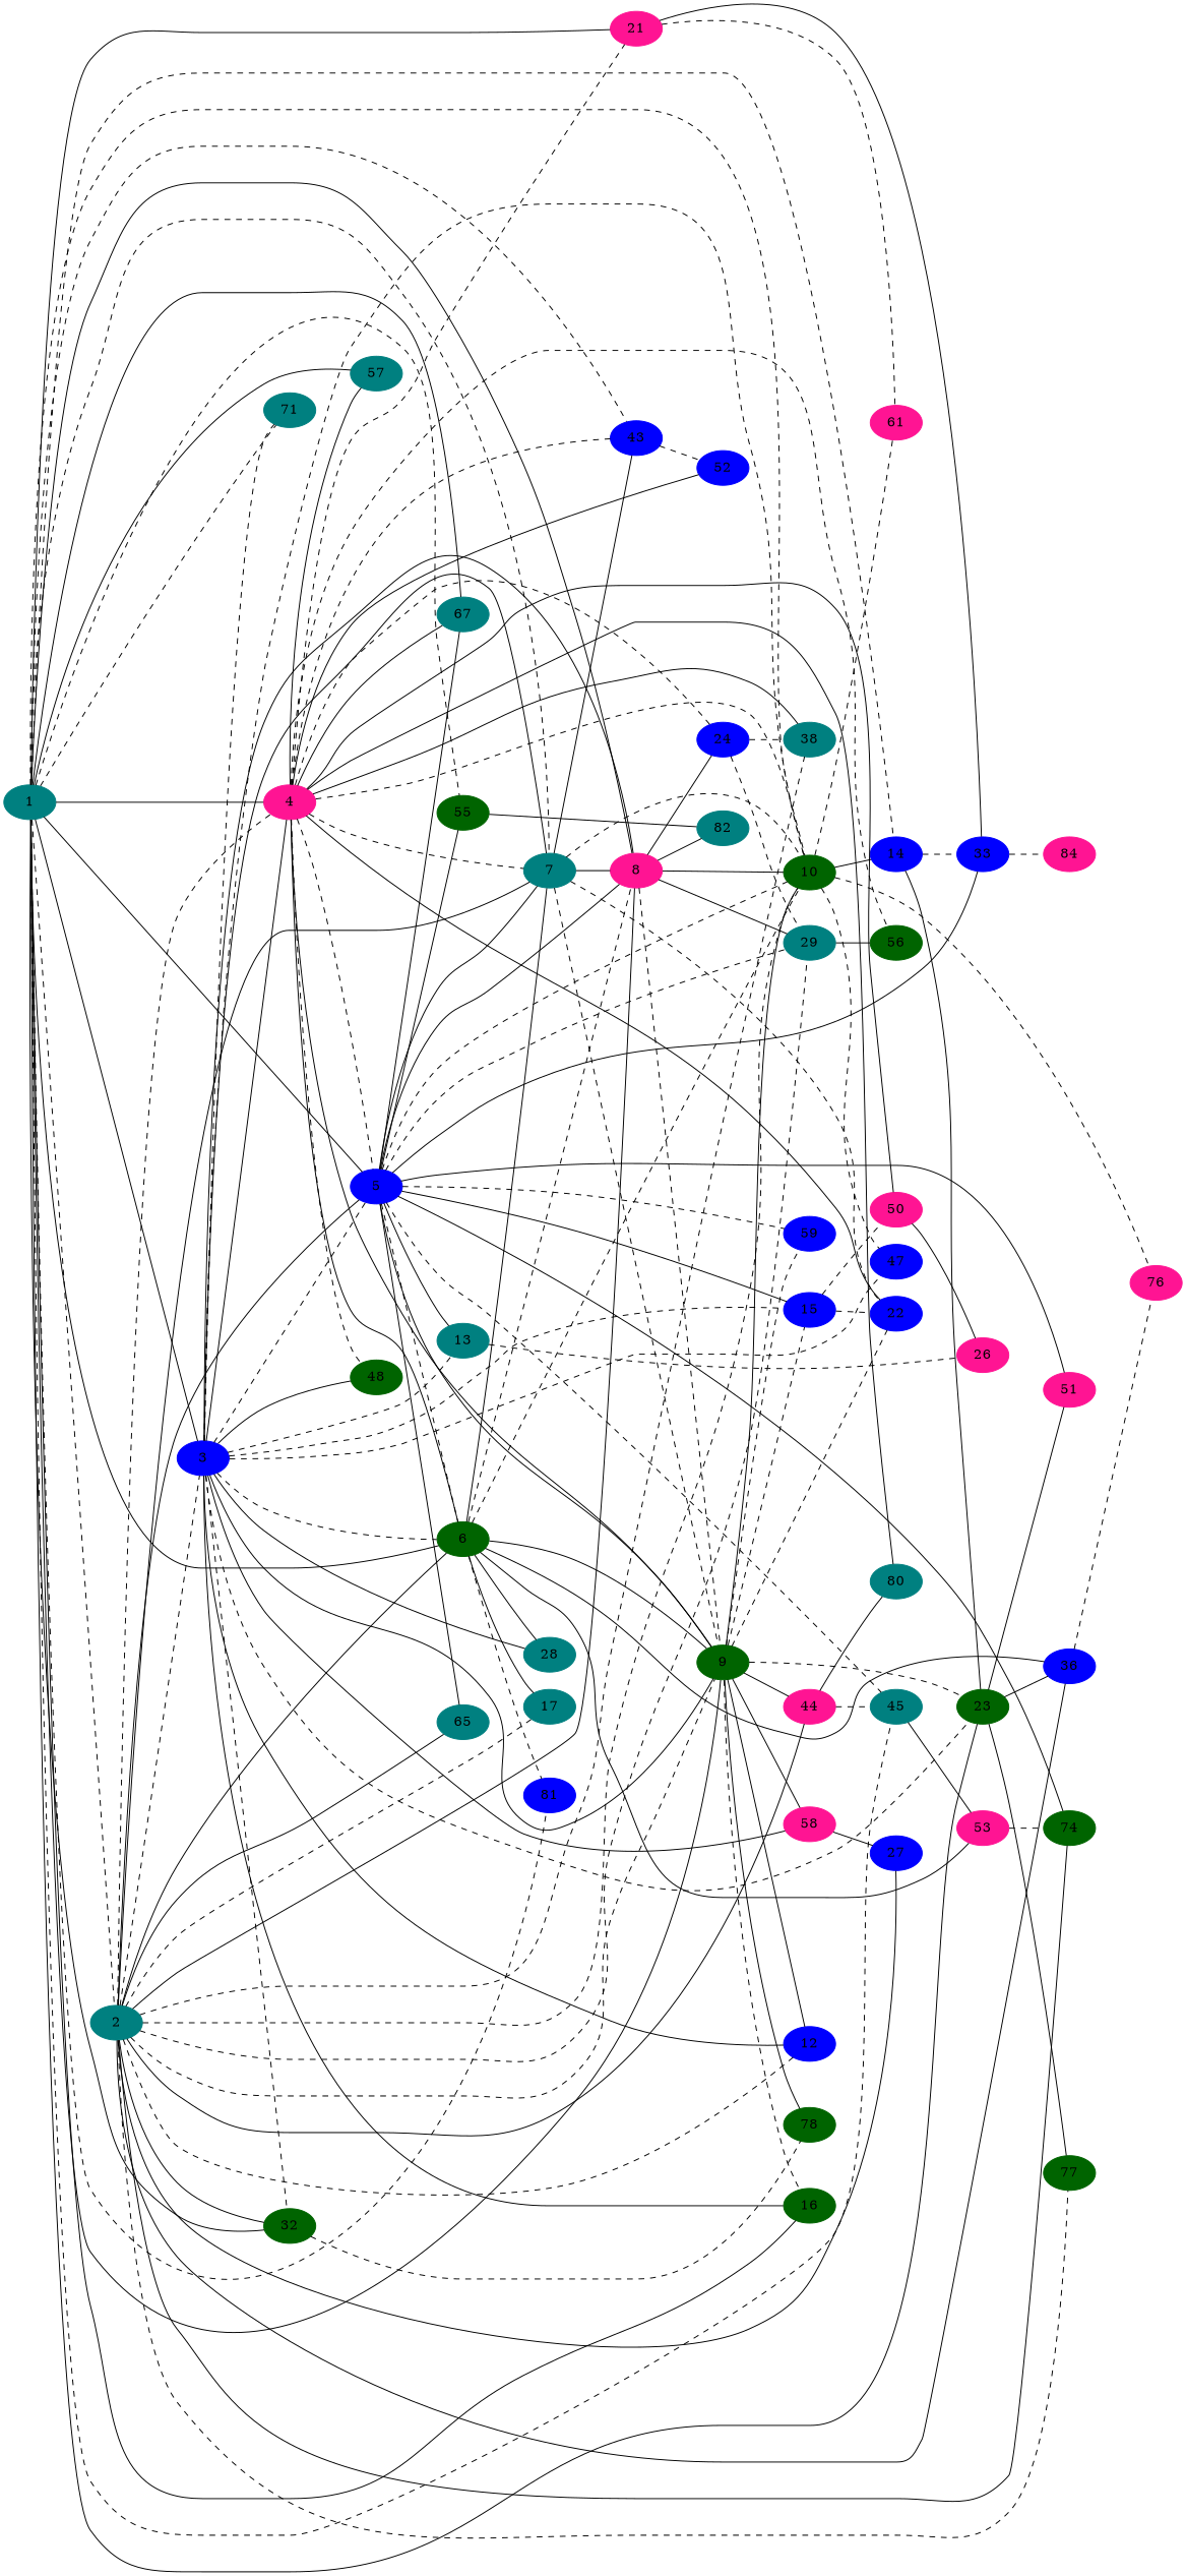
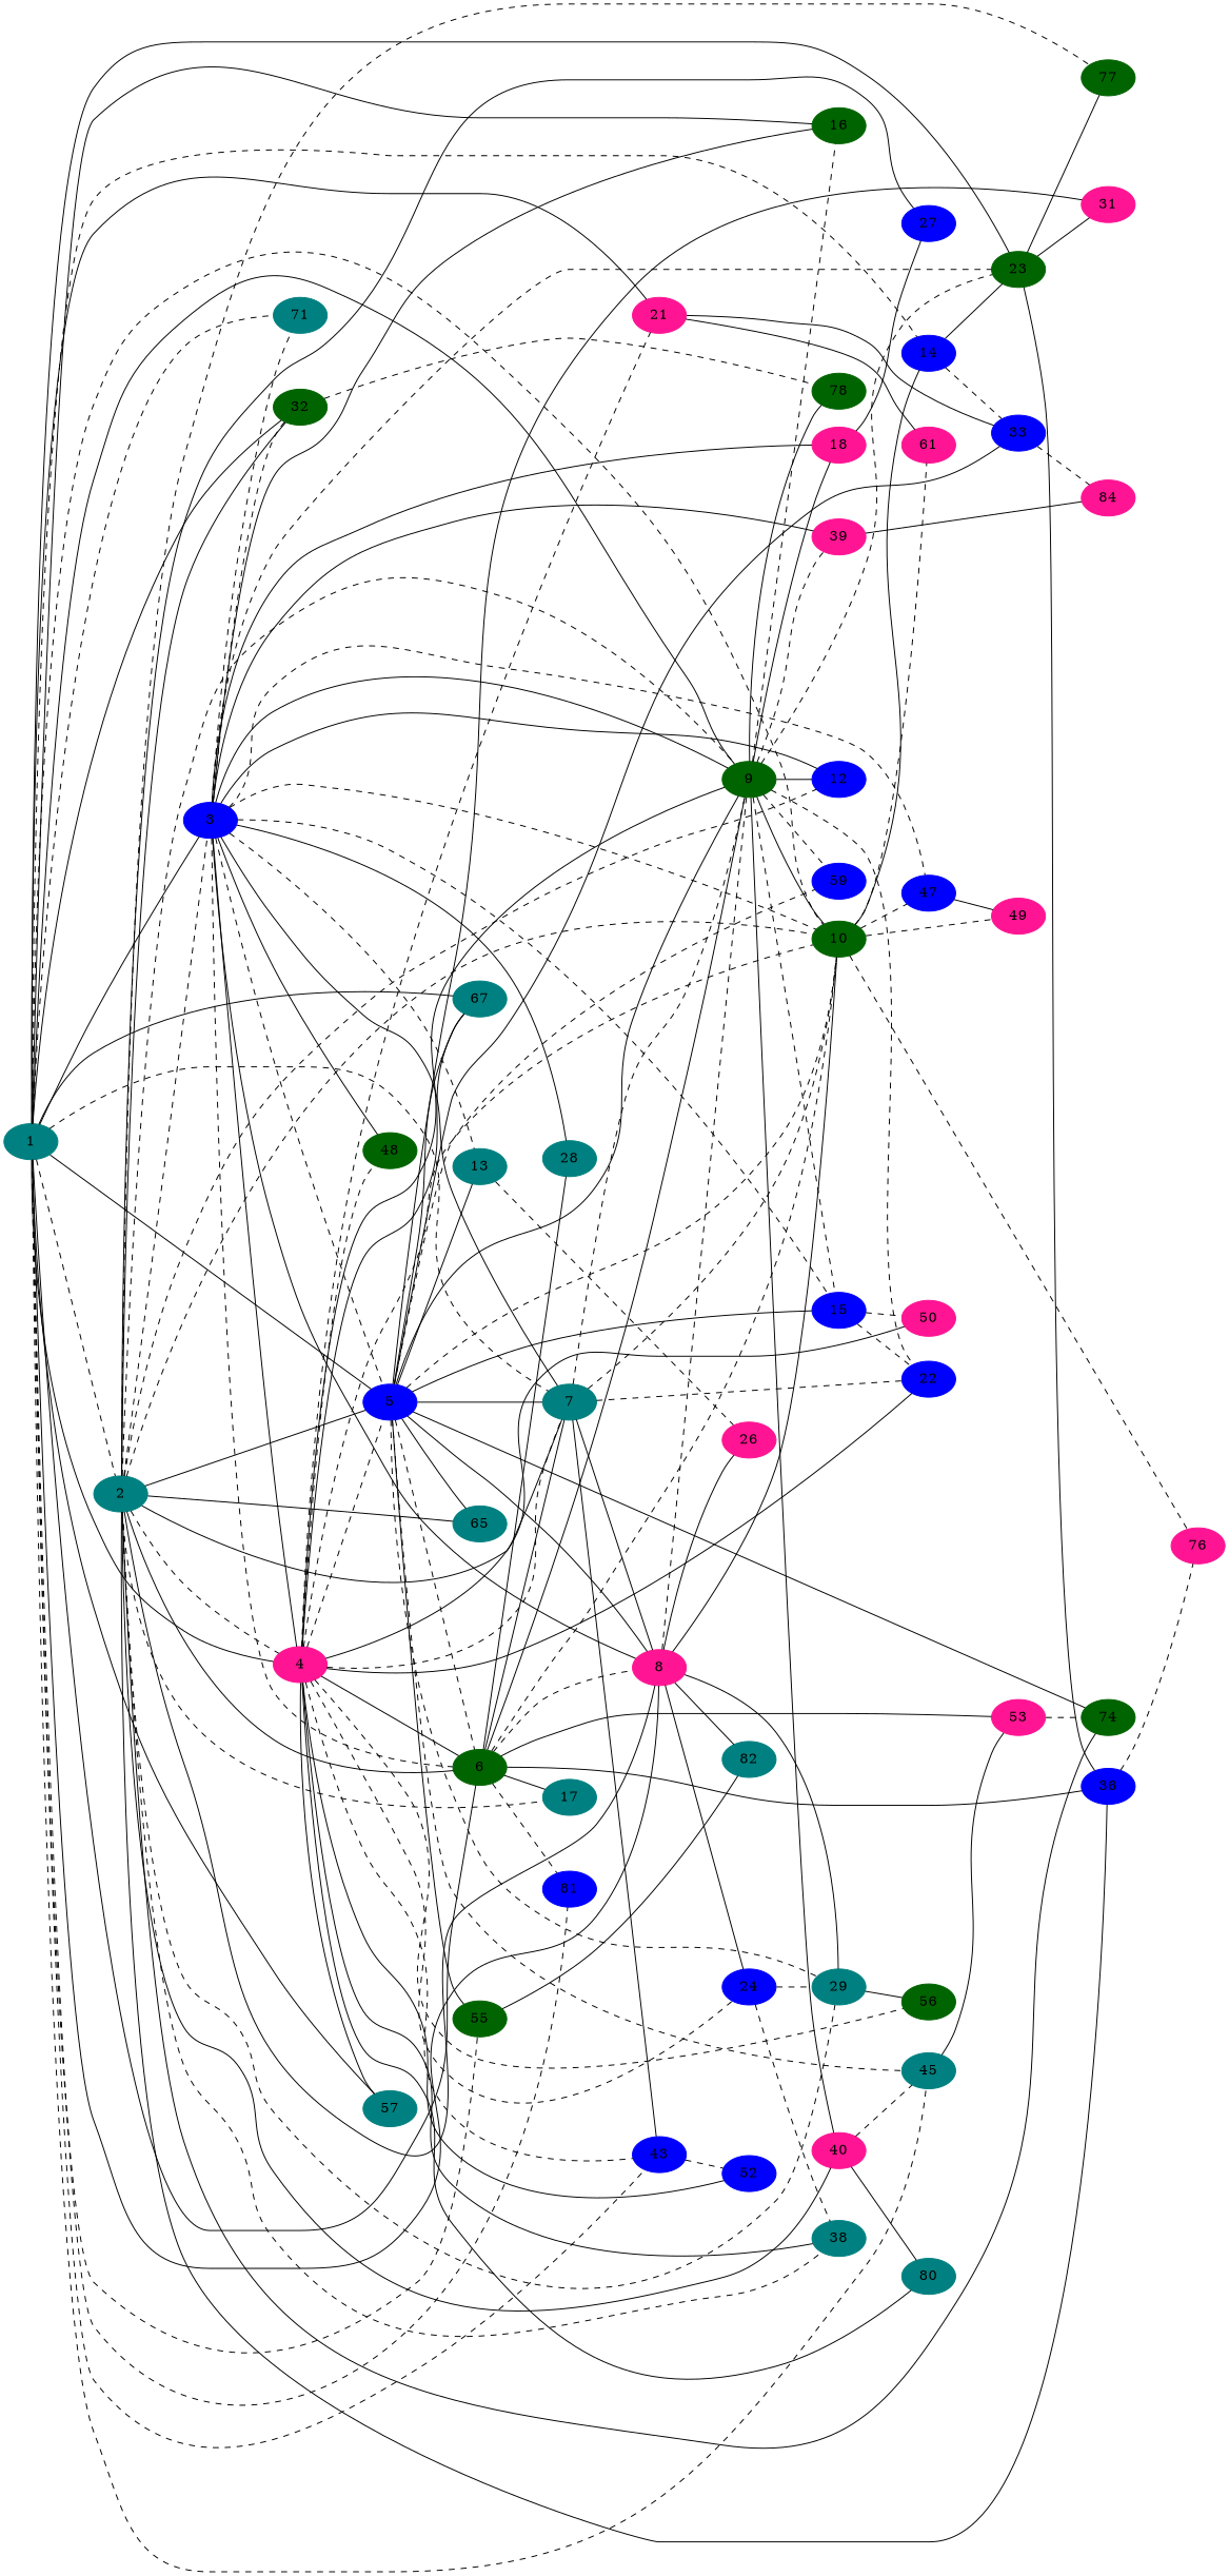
  graph {
    rankdir=LR
    node [color=teal style=filled]
    edge [style=solid]
    1 [super="+11"]
    2 [super="+46"]
    3 [color=blue super="+35"]
    4 [color=deeppink super="+25"]
    5 [color=blue super="+19"]
    6 [color=darkgreen super="+64"]
    7 [super="+66"]
    8 [color=deeppink super="+62"]
    9 [color=darkgreen super="+68"]
    10 [color=darkgreen super="+44"]
    14 [color=blue super="+42"]
    16 [color=darkgreen super="+79"]
    21 [color=deeppink]
    23 [color=darkgreen super="+37"]
    32 [color=darkgreen super="+41"]
    43 [color=blue super="+58"]
    45 [super="+83"]
    55 [color=darkgreen]
    57
    67 [super="+72"]
    71
    81 [color=blue]
    12 [color=blue super="+69"]
    17
    27 [color=blue]
    29 [super="+34"]
    36 [color=blue super="+51"]
    38 [super="+54"]
-   40 [color=deeppink super="+70" label=44]
+   40 [color=deeppink super="+70"]
    65
    74 [color=darkgreen]
    77 [color=darkgreen]
    13
    15 [color=blue super="+63"]
-   18 [color=deeppink label=58]
+   18 [color=deeppink]
    28
+   39 [color=deeppink]
    47 [color=blue]
    48 [color=darkgreen]
    22 [color=blue super="+30"]
    24 [color=blue super="+73"]
    50 [color=deeppink]
    52 [color=blue]
    56 [color=darkgreen]
    80
-   31 [color=deeppink label=51]
+   31 [color=deeppink]
    33 [color=blue super="+60"]
    59 [color=blue]
    53 [color=deeppink super="+75"]
    26 [color=deeppink]
    82
    78 [color=darkgreen]
+   49 [color=deeppink]
    61 [color=deeppink]
    76 [color=deeppink]
    84 [color=deeppink]
    1 -- 2 [style=dashed]
    1 -- 3 [weight=2]
    1 -- 4 [weight=2]
    1 -- 5
    1 -- 6
    1 -- 7 [style=dashed]
    1 -- 8 [weight=2]
    1 -- 9
    1 -- 10 [style=dashed]
    1 -- 14 [style=dashed]
    1 -- 16
    1 -- 21
    1 -- 23
    1 -- 32
    1 -- 43 [style=dashed]
    1 -- 45 [style=dashed]
    1 -- 55 [style=dashed]
    1 -- 57
    1 -- 67
    1 -- 71 [style=dashed]
    1 -- 81 [style=dashed]
    2 -- 3 [style=dashed]
    2 -- 4 [style=dashed]
    2 -- 5
    2 -- 6
    2 -- 7
    2 -- 8
    2 -- 9 [style=dashed]
    2 -- 10 [style=dashed weight=2]
    2 -- 32
    2 -- 12 [style=dashed]
    2 -- 17 [style=dashed]
    2 -- 27
    2 -- 29 [style=dashed]
    2 -- 36
    2 -- 38 [style=dashed]
    2 -- 40
    2 -- 65
    2 -- 74
    2 -- 77 [style=dashed]
    3 -- 4
    3 -- 5 [style=dashed weight=2]
    3 -- 6 [style=dashed]
    3 -- 7
    3 -- 8
    3 -- 9 [weight=2]
    3 -- 10 [style=dashed]
    3 -- 16
    3 -- 23 [style=dashed]
    3 -- 32 [style=dashed]
    3 -- 71 [style=dashed]
    3 -- 12
    3 -- 13 [style=dashed]
    3 -- 15 [style=dashed]
    3 -- 18
    3 -- 28
+   3 -- 39
    3 -- 47 [style=dashed]
    3 -- 48
    4 -- 5 [style=dashed]
    4 -- 6
    4 -- 7 [style=dashed]
    4 -- 9
    4 -- 10 [style=dashed weight=2]
    4 -- 21 [style=dashed]
    4 -- 43 [style=dashed]
    4 -- 57
    4 -- 67
    4 -- 38
    4 -- 48 [style=dashed]
    4 -- 22
    4 -- 24 [style=dashed]
    4 -- 50
    4 -- 52
    4 -- 56 [style=dashed]
    4 -- 80
    5 -- 6 [style=dashed]
    5 -- 7
    5 -- 8 [weight=2]
    5 -- 9
    5 -- 10 [style=dashed]
    5 -- 45 [style=dashed weight=2]
    5 -- 55
    5 -- 67
    5 -- 29 [style=dashed]
    5 -- 65
    5 -- 74
    5 -- 13
    5 -- 15
    5 -- 31
    5 -- 33
    5 -- 59 [style=dashed]
    6 -- 7
    6 -- 8 [style=dashed weight=2]
    6 -- 9
    6 -- 10 [style=dashed]
    6 -- 81 [style=dashed]
    6 -- 17
    6 -- 36
    6 -- 28
    6 -- 53
    7 -- 8
    7 -- 9 [style=dashed]
    7 -- 10 [style=dashed]
    7 -- 43
    7 -- 22 [style=dashed]
    8 -- 9 [style=dashed]
    8 -- 10
    8 -- 29
    8 -- 24
-   50 -- 26
+   8 -- 26
    8 -- 82
    9 -- 10
    9 -- 16 [style=dashed]
    9 -- 23 [style=dashed]
    9 -- 12
    9 -- 40
    9 -- 15 [style=dashed]
    9 -- 18
+   9 -- 39 [style=dashed]
    9 -- 22 [style=dashed]
    9 -- 59 [style=dashed]
    9 -- 78
    10 -- 14
    10 -- 47 [style=dashed]
+   10 -- 49 [style=dashed]
    10 -- 61 [style=dashed]
    10 -- 76 [style=dashed]
    14 -- 23
    14 -- 33 [style=dashed]
    21 -- 33
-   21 -- 61 [style=dashed]
+   21 -- 61
    23 -- 36
    23 -- 77
    23 -- 31
    32 -- 78 [style=dashed]
    43 -- 52 [style=dashed]
    45 -- 53
    55 -- 82
    29 -- 56
    36 -- 76 [style=dashed]
    40 -- 45 [style=dashed]
    40 -- 80
    13 -- 26 [style=dashed]
    15 -- 22 [style=dashed]
    15 -- 50 [style=dashed]
    18 -- 27
+   39 -- 84
+   47 -- 49
    24 -- 29 [style=dashed]
    24 -- 38 [style=dashed]
    33 -- 84 [style=dashed]
    53 -- 74 [style=dashed]
  }
